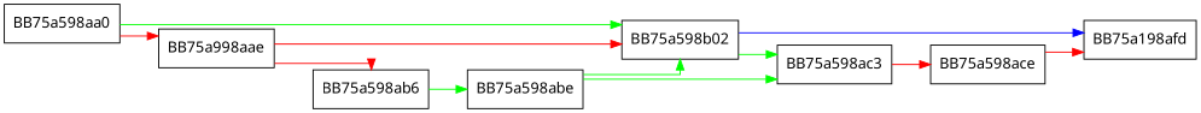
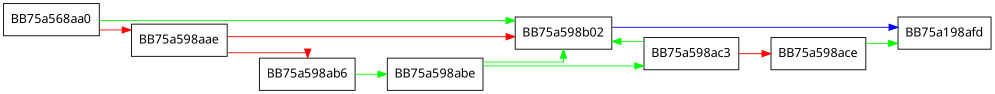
  digraph {
    fontname="Noto Sans"
    rankdir=LR
    splines=ortho
    node [fontname="Noto Sans" shape=box]
    edge [color=green fontname="Noto Sans"]
-   BB75a598aa0
+   BB75a598aa0 [label=BB75a568aa0]
    BB75a598b02
-   BB75a598aae [label=BB75a998aae]
+   BB75a598aae
    n4 [label=BB75a198afd]
    BB75a598ab6
    BB75a598abe
    BB75a598ac3
    BB75a598ace
    BB75a598aa0 -> BB75a598b02
    BB75a598aa0 -> BB75a598aae [color=red]
    BB75a598b02 -> n4 [color=blue]
    BB75a598aae -> BB75a598b02 [color=red]
    BB75a598aae -> BB75a598ab6 [color=red]
    BB75a598ab6 -> BB75a598abe
    BB75a598abe -> BB75a598b02
    BB75a598abe -> BB75a598ac3
-   BB75a598b02 -> BB75a598ac3
+   BB75a598ac3 -> BB75a598b02
    BB75a598ac3 -> BB75a598ace [color=red]
-   BB75a598ace -> n4 [color=red]
+   BB75a598ace -> n4
  }
